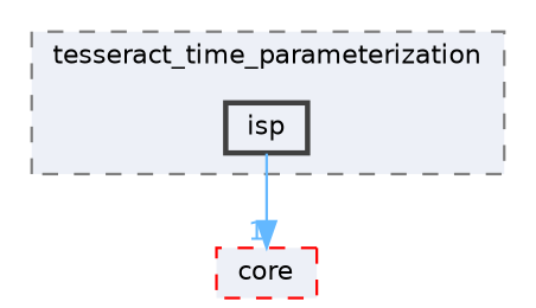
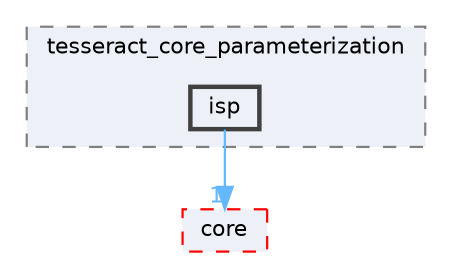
  digraph {
    compound=true
    node [fillcolor="#edf0f7" fontname=Helvetica fontsize=10 shape=box]
    n1 [color=grey25 height=0.2 label=isp style="filled,bold" width=0.4]
    n2 [color=red height=0.2 label=core style="filled,dashed" width=0.4]
    subgraph cluster_1 {
      bgcolor="#edf0f7"
      fontname=Helvetica
      fontsize=10
-     label=tesseract_time_parameterization
+     label=tesseract_core_parameterization
      pencolor=grey50
      style="filled,dashed"
      n1
    }
    n1 -> n2 [color=steelblue1 fontcolor=steelblue1 fontname=Helvetica fontsize=10 headlabel=1 labeldistance=1.5 labelfontname=Helvetica labelfontsize=10]
  }
